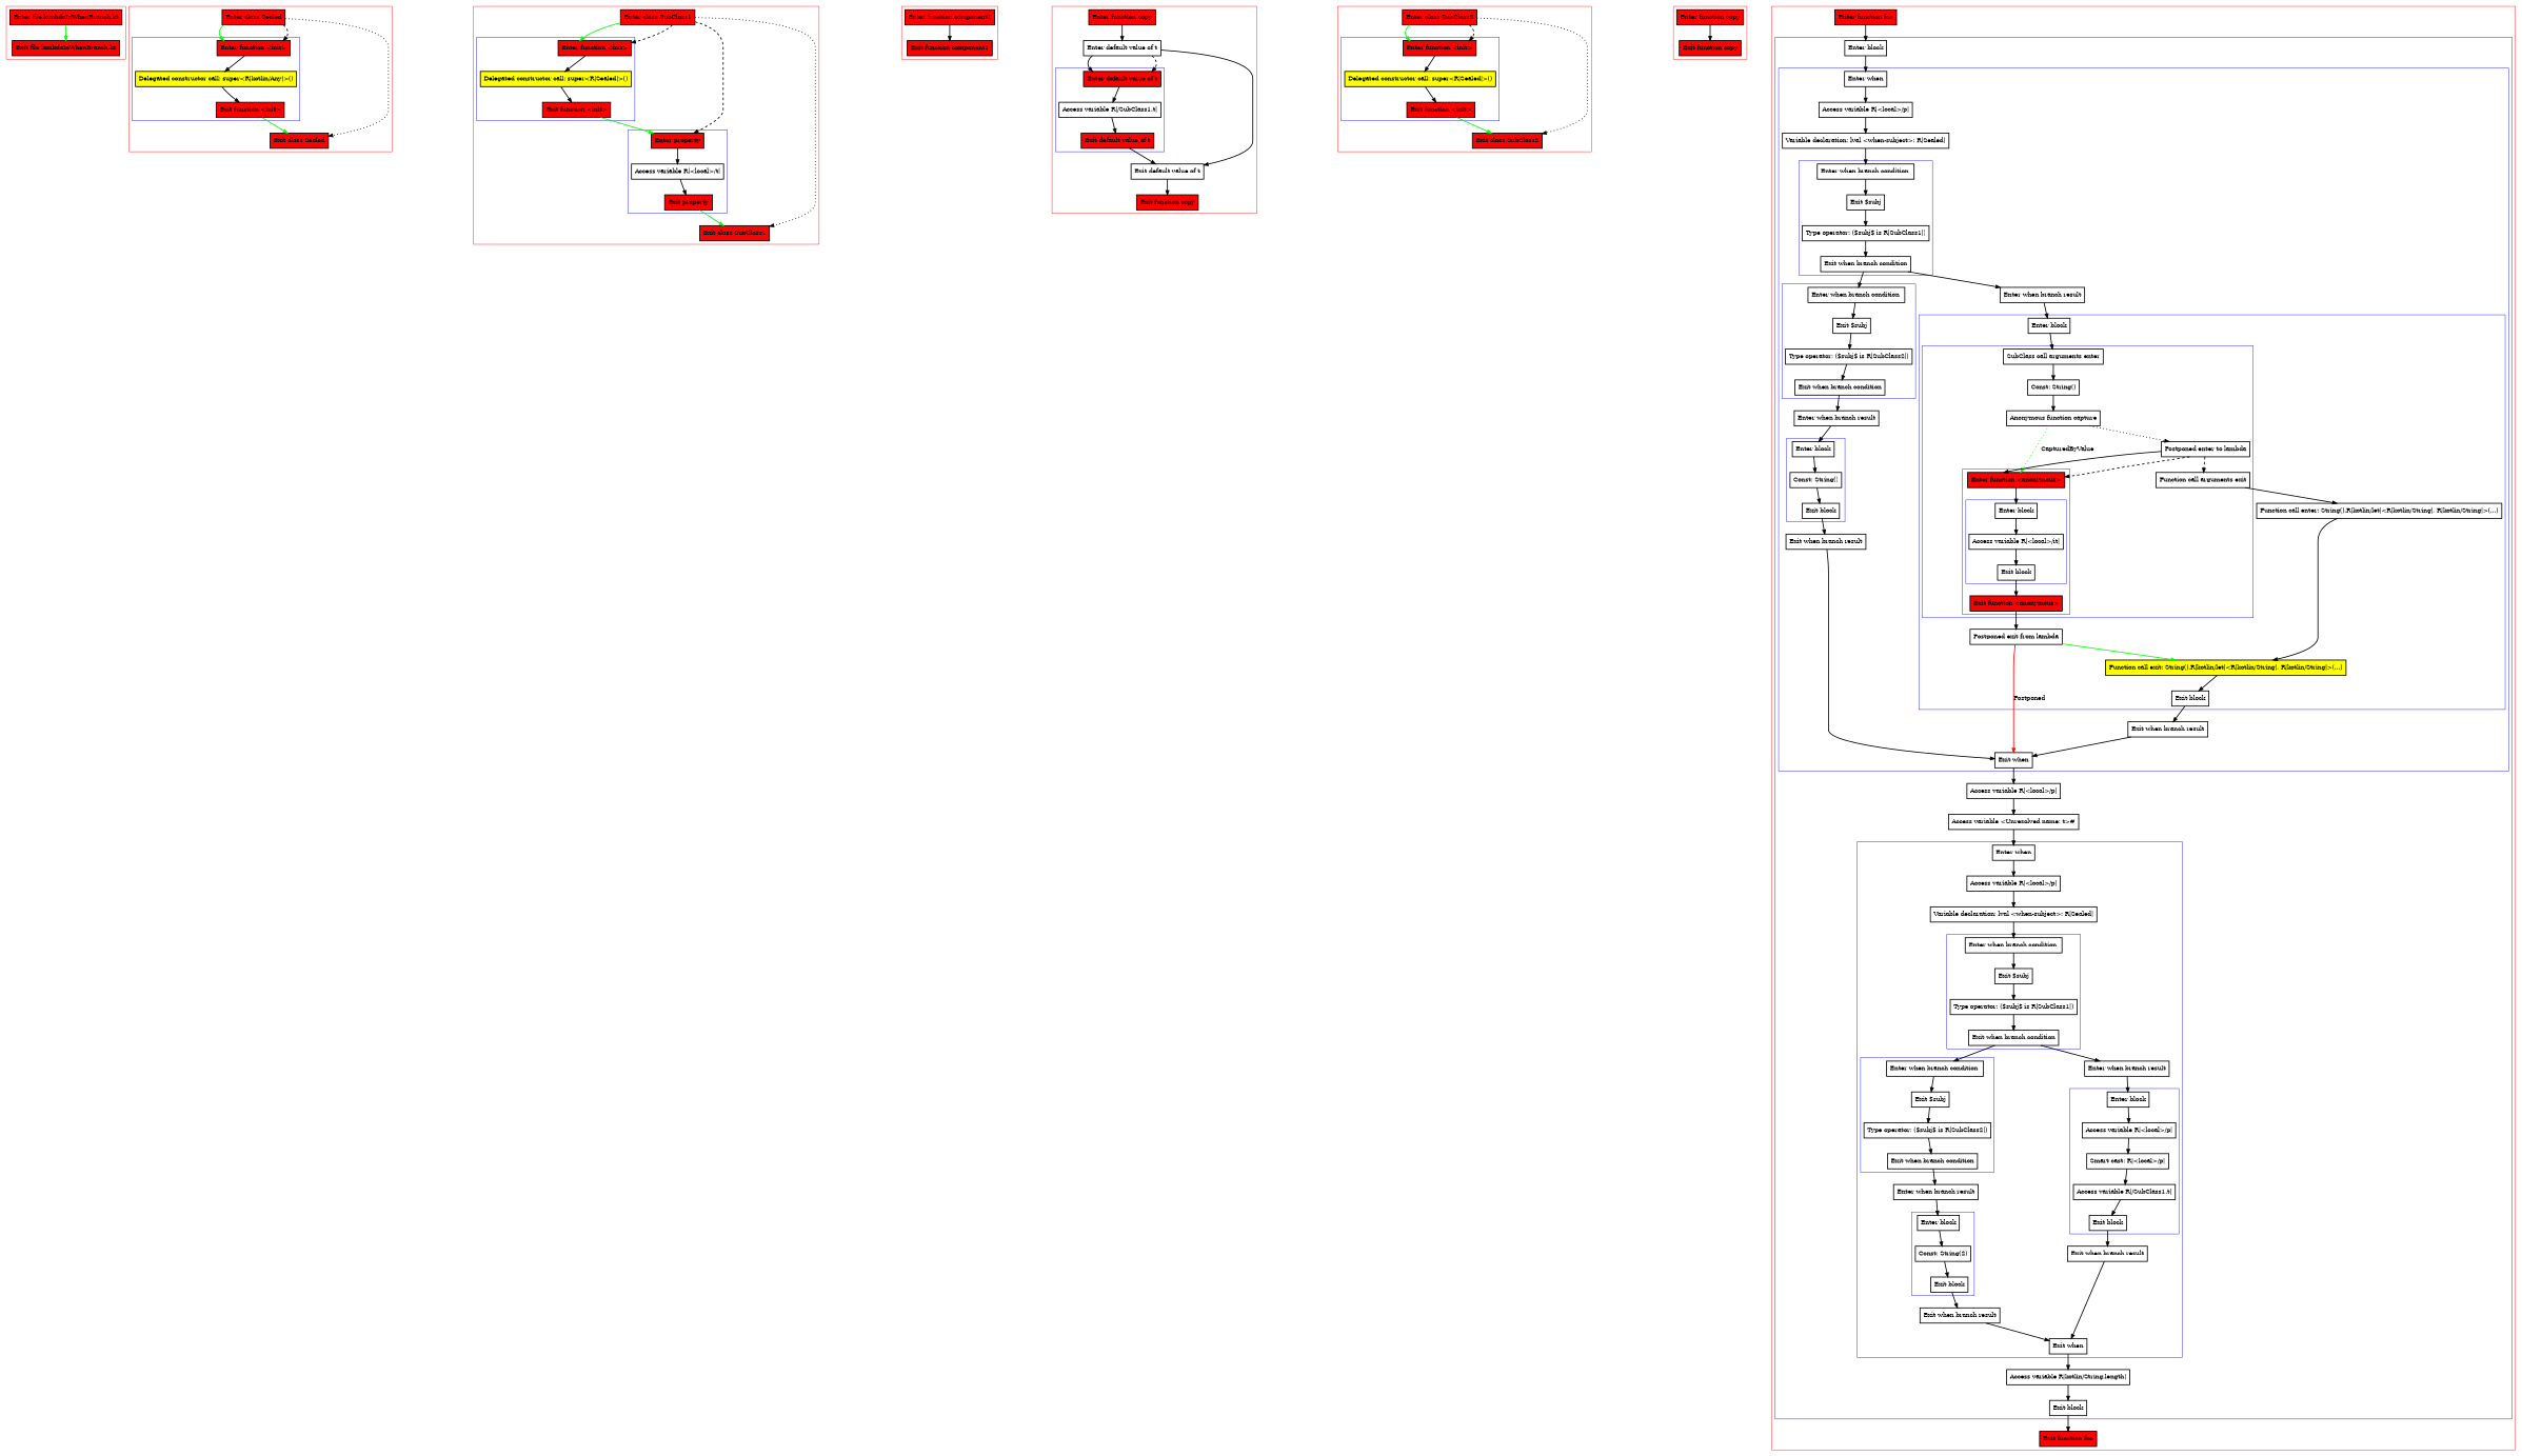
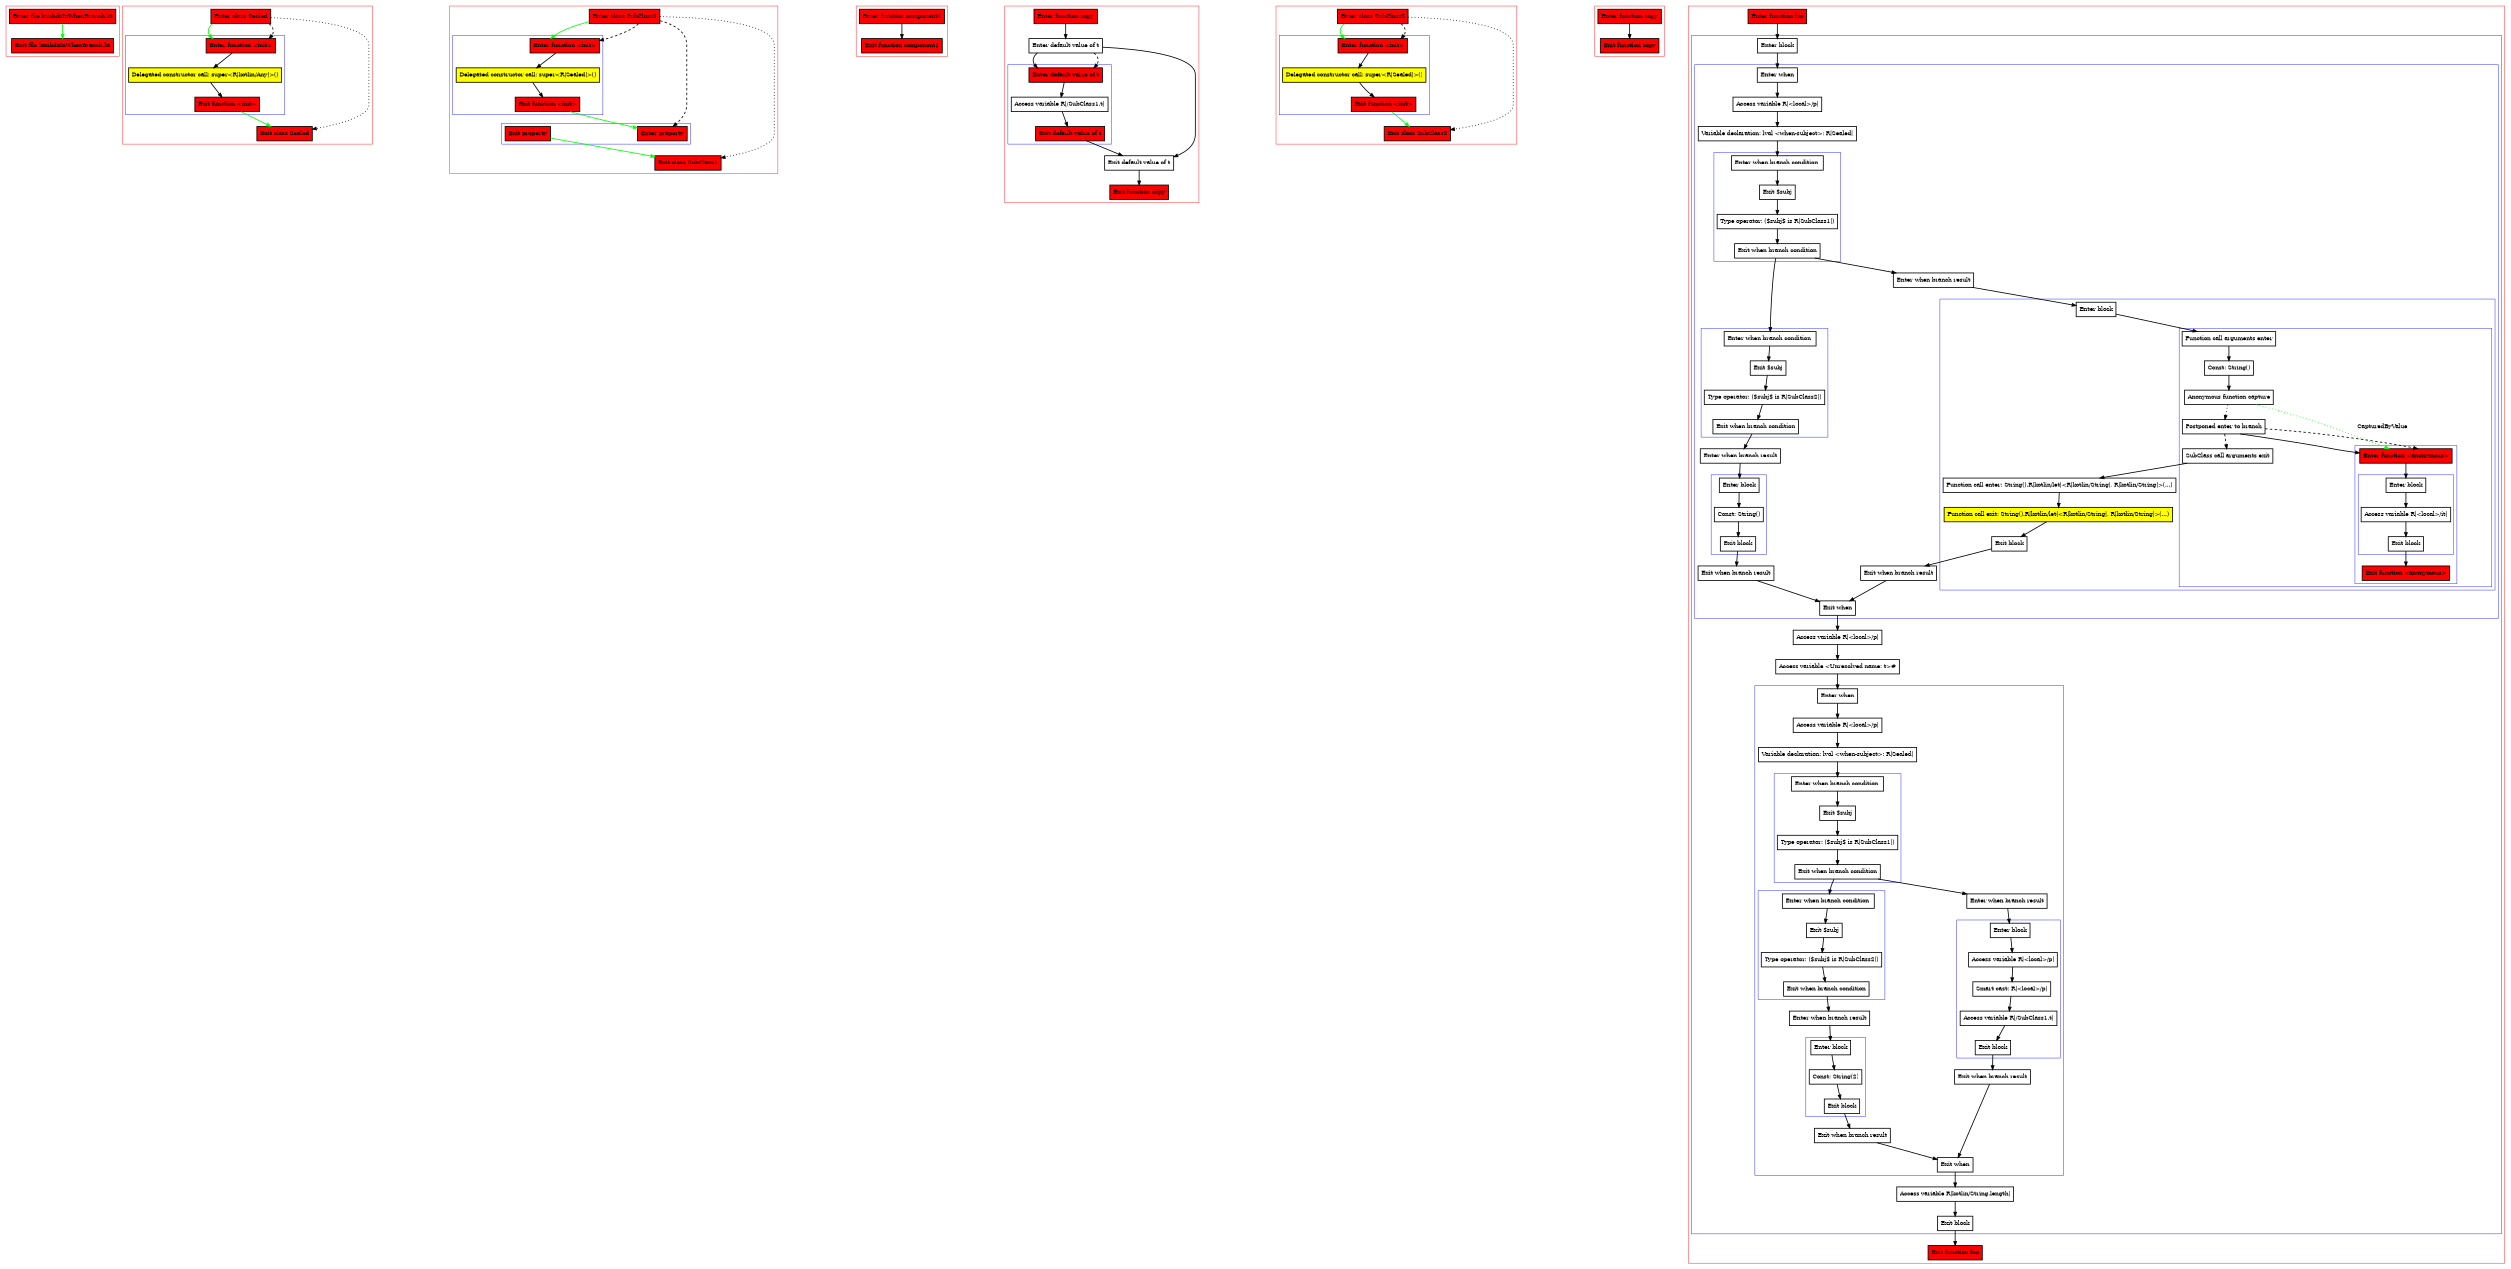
  digraph {
    nodesep=3
    node [penwidth=2 shape=box]
    edge [penwidth=2]
    n1 [fillcolor=red label="Enter file lambdaInWhenBranch.kt" style=filled]
    n2 [fillcolor=red label="Exit file lambdaInWhenBranch.kt" style=filled]
    n3 [fillcolor=red label="Enter function <init>" style=filled]
    n4 [fillcolor=yellow label="Delegated constructor call: super<R|kotlin/Any|>()" style=filled]
    n5 [fillcolor=red label="Exit function <init>" style=filled]
    n6 [fillcolor=red label="Enter class Sealed" style=filled]
    n7 [fillcolor=red label="Exit class Sealed" style=filled]
    n8 [fillcolor=red label="Enter function <init>" style=filled]
    n9 [fillcolor=yellow label="Delegated constructor call: super<R|Sealed|>()" style=filled]
    n10 [fillcolor=red label="Exit function <init>" style=filled]
    n11 [fillcolor=red label="Enter property" style=filled]
-   n12 [label="Access variable R|<local>/t|"]
    n13 [fillcolor=red label="Exit property" style=filled]
    n14 [fillcolor=red label="Enter class SubClass1" style=filled]
    n15 [fillcolor=red label="Exit class SubClass1" style=filled]
    n16 [fillcolor=red label="Enter function component1" style=filled]
    n17 [fillcolor=red label="Exit function component1" style=filled]
    n18 [fillcolor=red label="Enter default value of t" style=filled]
    n19 [label="Access variable R|/SubClass1.t|"]
    n20 [fillcolor=red label="Exit default value of t" style=filled]
    n21 [fillcolor=red label="Enter function copy" style=filled]
    n22 [label="Enter default value of t"]
    n23 [label="Exit default value of t"]
    n24 [fillcolor=red label="Exit function copy" style=filled]
    n25 [fillcolor=red label="Enter function <init>" style=filled]
    n26 [fillcolor=yellow label="Delegated constructor call: super<R|Sealed|>()" style=filled]
    n27 [fillcolor=red label="Exit function <init>" style=filled]
    n28 [fillcolor=red label="Enter class SubClass2" style=filled]
    n29 [fillcolor=red label="Exit class SubClass2" style=filled]
    n30 [fillcolor=red label="Enter function copy" style=filled]
    n31 [fillcolor=red label="Exit function copy" style=filled]
    n32 [label="Enter when branch condition "]
    n33 [label="Exit $subj"]
    n34 [label="Type operator: ($subj$ is R|SubClass1|)"]
    n35 [label="Exit when branch condition"]
    n36 [label="Enter when branch condition "]
    n37 [label="Exit $subj"]
    n38 [label="Type operator: ($subj$ is R|SubClass2|)"]
    n39 [label="Exit when branch condition"]
    n40 [label="Enter block"]
    n41 [label="Const: String()"]
    n42 [label="Exit block"]
    n43 [label="Enter block"]
    n44 [label="Access variable R|<local>/it|"]
    n45 [label="Exit block"]
    n46 [fillcolor=red label="Enter function <anonymous>" style=filled]
    n47 [fillcolor=red label="Exit function <anonymous>" style=filled]
-   n48 [label="SubClass call arguments enter"]
+   n48 [label="Function call arguments enter"]
    n49 [label="Const: String()"]
    n50 [label="Anonymous function capture"]
-   n51 [label="Postponed enter to lambda"]
-   n52 [label="Function call arguments exit"]
+   n51 [label="Postponed enter to branch"]
+   n52 [label="SubClass call arguments exit"]
    n53 [label="Enter block"]
    n54 [label="Function call enter: String().R|kotlin/let|<R|kotlin/String|, R|kotlin/String|>(...)"]
-   n55 [label="Postponed exit from lambda"]
    n56 [fillcolor=yellow label="Function call exit: String().R|kotlin/let|<R|kotlin/String|, R|kotlin/String|>(...)" style=filled]
    n57 [label="Exit block"]
    n58 [label="Enter when"]
    n59 [label="Access variable R|<local>/p|"]
    n60 [label="Variable declaration: lval <when-subject>: R|Sealed|"]
    n61 [label="Enter when branch result"]
    n62 [label="Exit when branch result"]
    n63 [label="Enter when branch result"]
    n64 [label="Exit when branch result"]
    n65 [label="Exit when"]
    n66 [label="Enter when branch condition "]
    n67 [label="Exit $subj"]
    n68 [label="Type operator: ($subj$ is R|SubClass1|)"]
    n69 [label="Exit when branch condition"]
    n70 [label="Enter when branch condition "]
    n71 [label="Exit $subj"]
    n72 [label="Type operator: ($subj$ is R|SubClass2|)"]
    n73 [label="Exit when branch condition"]
    n74 [label="Enter block"]
    n75 [label="Const: String(2)"]
    n76 [label="Exit block"]
    n77 [label="Enter block"]
    n78 [label="Access variable R|<local>/p|"]
    n79 [label="Smart cast: R|<local>/p|"]
    n80 [label="Access variable R|/SubClass1.t|"]
    n81 [label="Exit block"]
    n82 [label="Enter when"]
    n83 [label="Access variable R|<local>/p|"]
    n84 [label="Variable declaration: lval <when-subject>: R|Sealed|"]
    n85 [label="Enter when branch result"]
    n86 [label="Exit when branch result"]
    n87 [label="Enter when branch result"]
    n88 [label="Exit when branch result"]
    n89 [label="Exit when"]
    n90 [label="Enter block"]
    n91 [label="Access variable R|<local>/p|"]
    n92 [label="Access variable <Unresolved name: t>#"]
    n93 [label="Access variable R|kotlin/String.length|"]
    n94 [label="Exit block"]
    n95 [fillcolor=red label="Enter function foo" style=filled]
    n96 [fillcolor=red label="Exit function foo" style=filled]
    subgraph cluster_1 {
      color=red
      n1
      n2
    }
    subgraph cluster_2 {
      color=red
      n6
      n7
      subgraph cluster_3 {
        color=blue
        n3
        n4
        n5
      }
    }
    subgraph cluster_4 {
      color=red
      n14
      n15
      subgraph cluster_5 {
        color=blue
        n8
        n9
        n10
      }
      subgraph cluster_6 {
        color=blue
        n11
-       n12
        n13
      }
    }
    subgraph cluster_7 {
      color=red
      n16
      n17
    }
    subgraph cluster_8 {
      color=red
      n21
      n22
      n23
      n24
      subgraph cluster_9 {
        color=blue
        n18
        n19
        n20
      }
    }
    subgraph cluster_10 {
      color=red
      n28
      n29
      subgraph cluster_11 {
        color=blue
        n25
        n26
        n27
      }
    }
    subgraph cluster_12 {
      color=red
      n30
      n31
    }
    subgraph cluster_13 {
      color=red
      n95
      n96
      subgraph cluster_14 {
        color=blue
        n90
        n91
        n92
        n93
        n94
        subgraph cluster_15 {
          color=blue
          n58
          n59
          n60
          n61
          n62
          n63
          n64
          n65
          subgraph cluster_16 {
            color=blue
            n32
            n33
            n34
            n35
          }
          subgraph cluster_17 {
            color=blue
            n36
            n37
            n38
            n39
          }
          subgraph cluster_18 {
            color=blue
            n40
            n41
            n42
          }
          subgraph cluster_19 {
            color=blue
            n53
            n54
-           n55
            n56
            n57
            subgraph cluster_20 {
              color=blue
              n48
              n49
              n50
              n51
              n52
              subgraph cluster_21 {
                color=blue
                n46
                n47
                subgraph cluster_22 {
                  color=blue
                  n43
                  n44
                  n45
                }
              }
            }
          }
        }
        subgraph cluster_23 {
          color=blue
          n82
          n83
          n84
          n85
          n86
          n87
          n88
          n89
          subgraph cluster_24 {
            color=blue
            n66
            n67
            n68
            n69
          }
          subgraph cluster_25 {
            color=blue
            n70
            n71
            n72
            n73
          }
          subgraph cluster_26 {
            color=blue
            n74
            n75
            n76
          }
          subgraph cluster_27 {
            color=blue
            n77
            n78
            n79
            n80
            n81
          }
        }
      }
    }
    n1 -> n2 [color=green]
    n3 -> n4
    n4 -> n5
    n5 -> n7 [color=green]
    n6 -> n3 [color=green]
    n6 -> n3 [style=dashed]
    n6 -> n7 [style=dotted]
    n8 -> n9
    n9 -> n10
    n10 -> n11 [color=green]
-   n11 -> n12
-   n12 -> n13
    n13 -> n15 [color=green]
    n14 -> n8 [color=green]
    n14 -> n8 [style=dashed]
    n14 -> n11 [style=dashed]
    n14 -> n15 [style=dotted]
    n16 -> n17
    n18 -> n19
    n19 -> n20
    n20 -> n23
    n21 -> n22
    n22 -> n18
    n22 -> n18 [style=dashed]
    n22 -> n23
    n23 -> n24
    n25 -> n26
    n26 -> n27
    n27 -> n29 [color=green]
    n28 -> n25 [color=green]
    n28 -> n25 [style=dashed]
    n28 -> n29 [style=dotted]
    n30 -> n31
    n32 -> n33
    n33 -> n34
    n34 -> n35
    n35 -> n36
    n35 -> n63
    n36 -> n37
    n37 -> n38
    n38 -> n39
    n39 -> n61
    n40 -> n41
    n41 -> n42
    n42 -> n62
    n43 -> n44
    n44 -> n45
    n45 -> n47
    n46 -> n43
-   n47 -> n55
    n48 -> n49
    n49 -> n50
    n50 -> n46 [color=green label=CapturedByValue style=dotted]
    n50 -> n51 [style=dotted]
    n51 -> n46
    n51 -> n46 [style=dashed]
    n51 -> n52 [style=dashed]
    n52 -> n54
    n53 -> n48
    n54 -> n56
-   n55 -> n56 [color=green]
-   n55 -> n65 [color=red label=Postponed]
    n56 -> n57
    n57 -> n64
    n58 -> n59
    n59 -> n60
    n60 -> n32
    n61 -> n40
    n62 -> n65
    n63 -> n53
    n64 -> n65
    n65 -> n91
    n66 -> n67
    n67 -> n68
    n68 -> n69
    n69 -> n70
    n69 -> n87
    n70 -> n71
    n71 -> n72
    n72 -> n73
    n73 -> n85
    n74 -> n75
    n75 -> n76
    n76 -> n86
    n77 -> n78
    n78 -> n79
    n79 -> n80
    n80 -> n81
    n81 -> n88
    n82 -> n83
    n83 -> n84
    n84 -> n66
    n85 -> n74
    n86 -> n89
    n87 -> n77
    n88 -> n89
    n89 -> n93
    n90 -> n58
    n91 -> n92
    n92 -> n82
    n93 -> n94
    n94 -> n96
    n95 -> n90
  }
